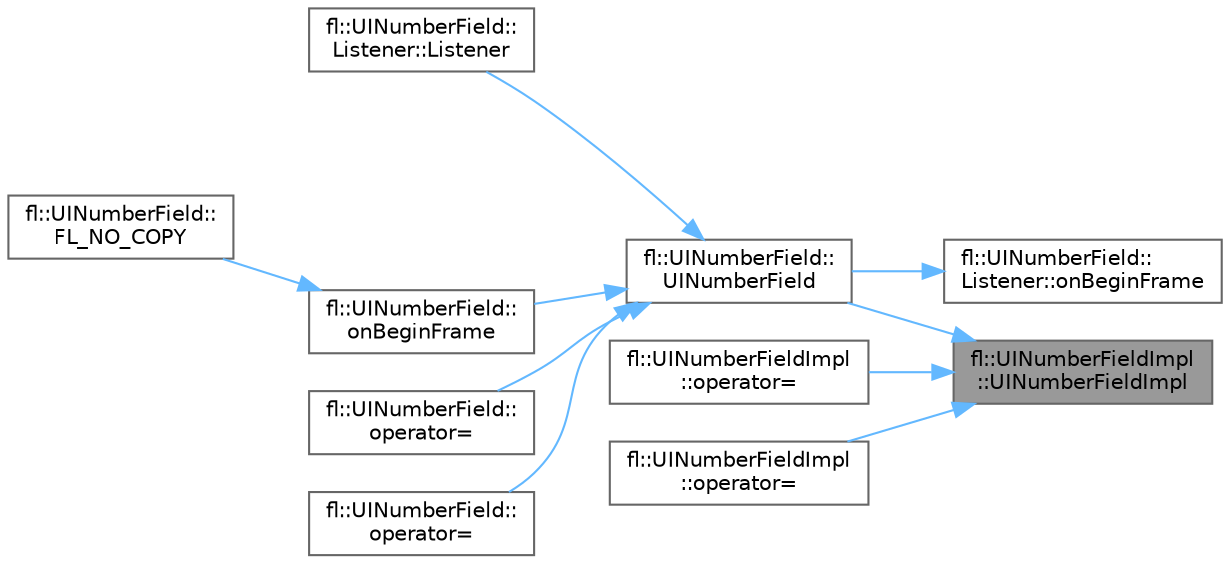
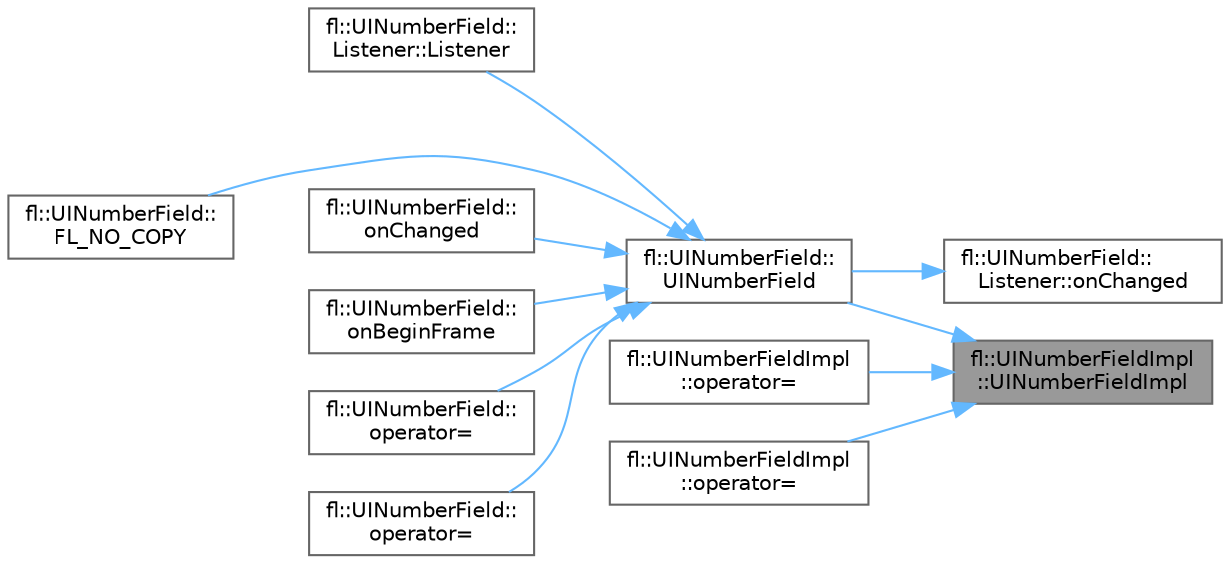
  digraph {
    rankdir=RL
    node [color=grey40 fillcolor=white fontname=Helvetica fontsize=10 shape=box style=filled]
    edge [color=steelblue1 dir=back fontname=Helvetica fontsize=10 labelfontname=Helvetica labelfontsize=10 style=solid]
    n1 [color=gray40 fillcolor=grey60 fontcolor=black height=0.2 label="fl::UINumberFieldImpl\l::UINumberFieldImpl" width=0.4]
    n2 [height=0.2 label="fl::UINumberField::\lUINumberField" width=0.4]
    n3 [height=0.2 label="fl::UINumberFieldImpl\l::operator=" width=0.4]
    n4 [height=0.2 label="fl::UINumberFieldImpl\l::operator=" width=0.4]
    n5 [height=0.2 label="fl::UINumberField::\lListener::Listener" width=0.4]
    n6 [height=0.2 label="fl::UINumberField::\lFL_NO_COPY" width=0.4]
+   n7 [height=0.2 label="fl::UINumberField::\lonChanged" width=0.4]
    n8 [height=0.2 label="fl::UINumberField::\lonBeginFrame" width=0.4]
    n9 [height=0.2 label="fl::UINumberField::\loperator=" width=0.4]
    n10 [height=0.2 label="fl::UINumberField::\loperator=" width=0.4]
-   n11 [height=0.2 label="fl::UINumberField::\lListener::onBeginFrame" width=0.4]
+   n11 [height=0.2 label="fl::UINumberField::\lListener::onChanged" width=0.4]
    n1 -> n2
    n1 -> n3
    n1 -> n4
    n2 -> n5
-   n8 -> n6
+   n2 -> n6
+   n2 -> n7
    n2 -> n8
    n2 -> n9
    n2 -> n10
    n11 -> n2
  }
